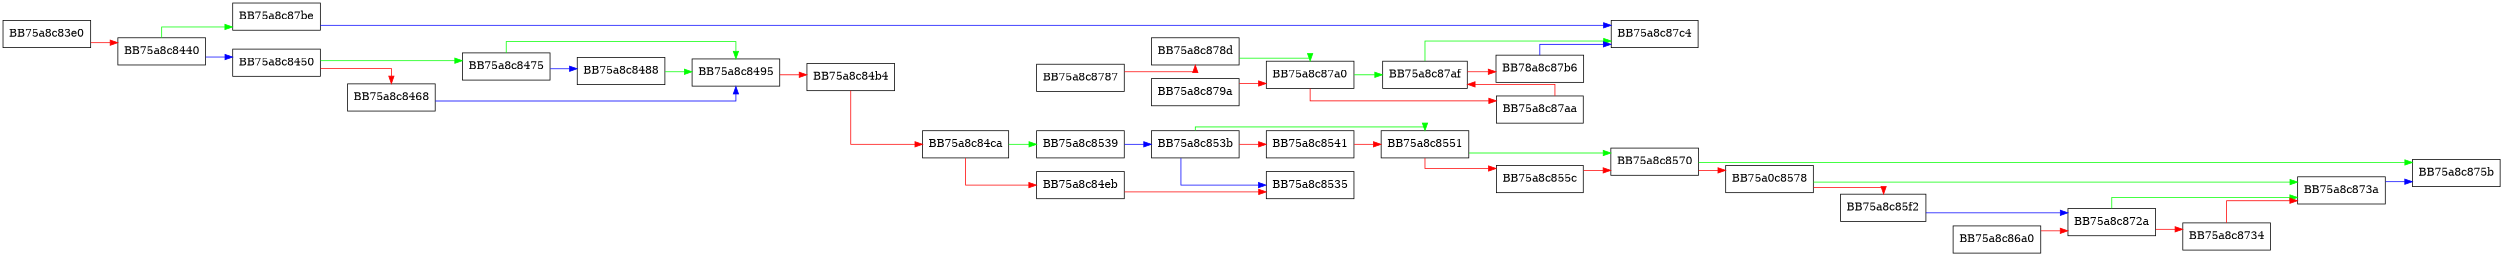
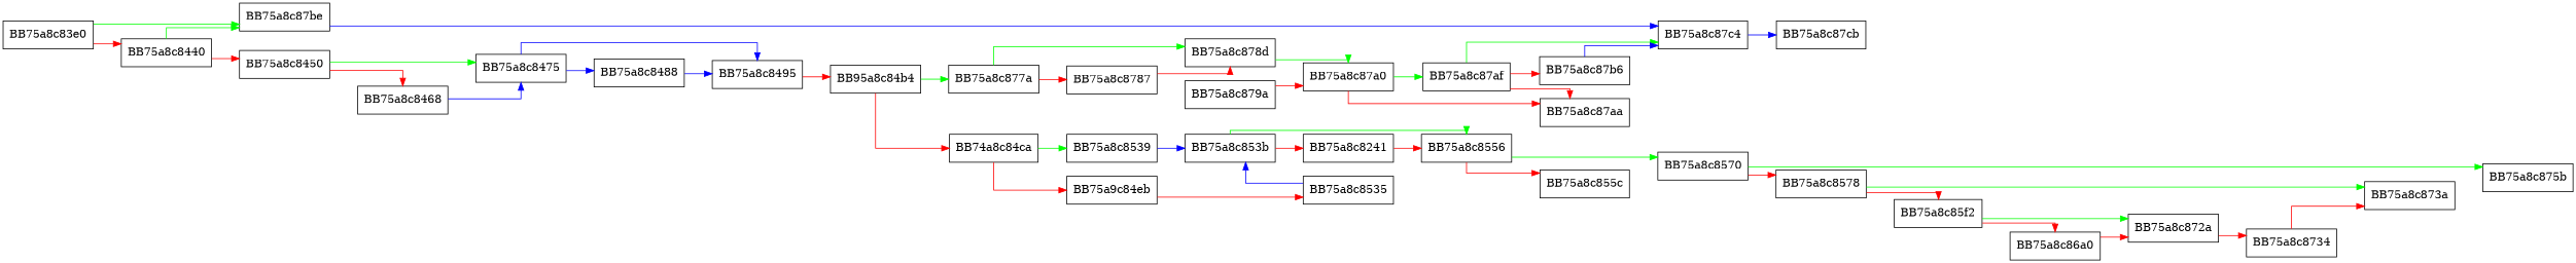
  digraph {
    rankdir=LR
    splines=ortho
    node [shape=box]
    edge [color=red]
    BB75a8c83e0
    BB75a8c87be
    BB75a8c8440
    BB75a8c87c4
    BB75a8c8450
+   BB75a8c87cb
    BB75a8c8475
    BB75a8c8468
    BB75a8c8495
    BB75a8c8488
-   BB75a8c84b4
-   BB75a8c84ca
+   BB75a8c84b4 [label=BB95a8c84b4]
+   BB75a8c877a
+   BB75a8c84ca [label=BB74a8c84ca]
    BB75a8c878d
    BB75a8c8787
    BB75a8c8539
-   BB75a8c84eb
+   BB75a8c84eb [label=BB75a9c84eb]
    BB75a8c87a0
    BB75a8c853b
    BB75a8c8535
-   BB75a8c8556 [label=BB75a8c8551]
-   BB75a8c8541
+   BB75a8c8556
+   BB75a8c8541 [label=BB75a8c8241]
    BB75a8c8570
    BB75a8c855c
    BB75a8c875b
-   BB75a8c8578 [label=BB75a0c8578]
+   BB75a8c8578
    BB75a8c873a
    BB75a8c85f2
    BB75a8c872a
    BB75a8c86a0
    BB75a8c8734
    BB75a8c87af
    BB75a8c87aa
    BB75a8c879a
-   BB75a8c87b6 [label=BB78a8c87b6]
+   BB75a8c87b6
+   BB75a8c83e0 -> BB75a8c87be [color=green]
    BB75a8c83e0 -> BB75a8c8440
    BB75a8c87be -> BB75a8c87c4 [color=blue]
    BB75a8c8440 -> BB75a8c87be [color=green]
-   BB75a8c8440 -> BB75a8c8450 [color=blue]
+   BB75a8c8440 -> BB75a8c8450
+   BB75a8c87c4 -> BB75a8c87cb [color=blue]
    BB75a8c8450 -> BB75a8c8475 [color=green]
    BB75a8c8450 -> BB75a8c8468
-   BB75a8c8475 -> BB75a8c8495 [color=green]
+   BB75a8c8475 -> BB75a8c8495 [color=blue]
    BB75a8c8475 -> BB75a8c8488 [color=blue]
-   BB75a8c8468 -> BB75a8c8495 [color=blue]
+   BB75a8c8468 -> BB75a8c8475 [color=blue]
    BB75a8c8495 -> BB75a8c84b4
-   BB75a8c8488 -> BB75a8c8495 [color=green]
+   BB75a8c8488 -> BB75a8c8495 [color=blue]
+   BB75a8c84b4 -> BB75a8c877a [color=green]
    BB75a8c84b4 -> BB75a8c84ca
+   BB75a8c877a -> BB75a8c878d [color=green]
+   BB75a8c877a -> BB75a8c8787
    BB75a8c84ca -> BB75a8c8539 [color=green]
    BB75a8c84ca -> BB75a8c84eb
    BB75a8c878d -> BB75a8c87a0 [color=green]
    BB75a8c8787 -> BB75a8c878d
    BB75a8c8539 -> BB75a8c853b [color=blue]
    BB75a8c84eb -> BB75a8c8535
    BB75a8c87a0 -> BB75a8c87af [color=green]
    BB75a8c87a0 -> BB75a8c87aa
    BB75a8c853b -> BB75a8c8556 [color=green]
    BB75a8c853b -> BB75a8c8541
-   BB75a8c853b -> BB75a8c8535 [color=blue]
+   BB75a8c8535 -> BB75a8c853b [color=blue]
    BB75a8c8556 -> BB75a8c8570 [color=green]
    BB75a8c8556 -> BB75a8c855c
    BB75a8c8541 -> BB75a8c8556
    BB75a8c8570 -> BB75a8c875b [color=green]
    BB75a8c8570 -> BB75a8c8578
-   BB75a8c855c -> BB75a8c8570
    BB75a8c8578 -> BB75a8c873a [color=green]
    BB75a8c8578 -> BB75a8c85f2
-   BB75a8c873a -> BB75a8c875b [color=blue]
-   BB75a8c85f2 -> BB75a8c872a [color=blue]
-   BB75a8c872a -> BB75a8c873a [color=green]
+   BB75a8c85f2 -> BB75a8c872a [color=green]
+   BB75a8c85f2 -> BB75a8c86a0
    BB75a8c872a -> BB75a8c8734
    BB75a8c86a0 -> BB75a8c872a
    BB75a8c8734 -> BB75a8c873a
    BB75a8c87af -> BB75a8c87c4 [color=green]
    BB75a8c87af -> BB75a8c87b6
-   BB75a8c87aa -> BB75a8c87af
+   BB75a8c87af -> BB75a8c87aa
    BB75a8c879a -> BB75a8c87a0
    BB75a8c87b6 -> BB75a8c87c4 [color=blue]
  }
